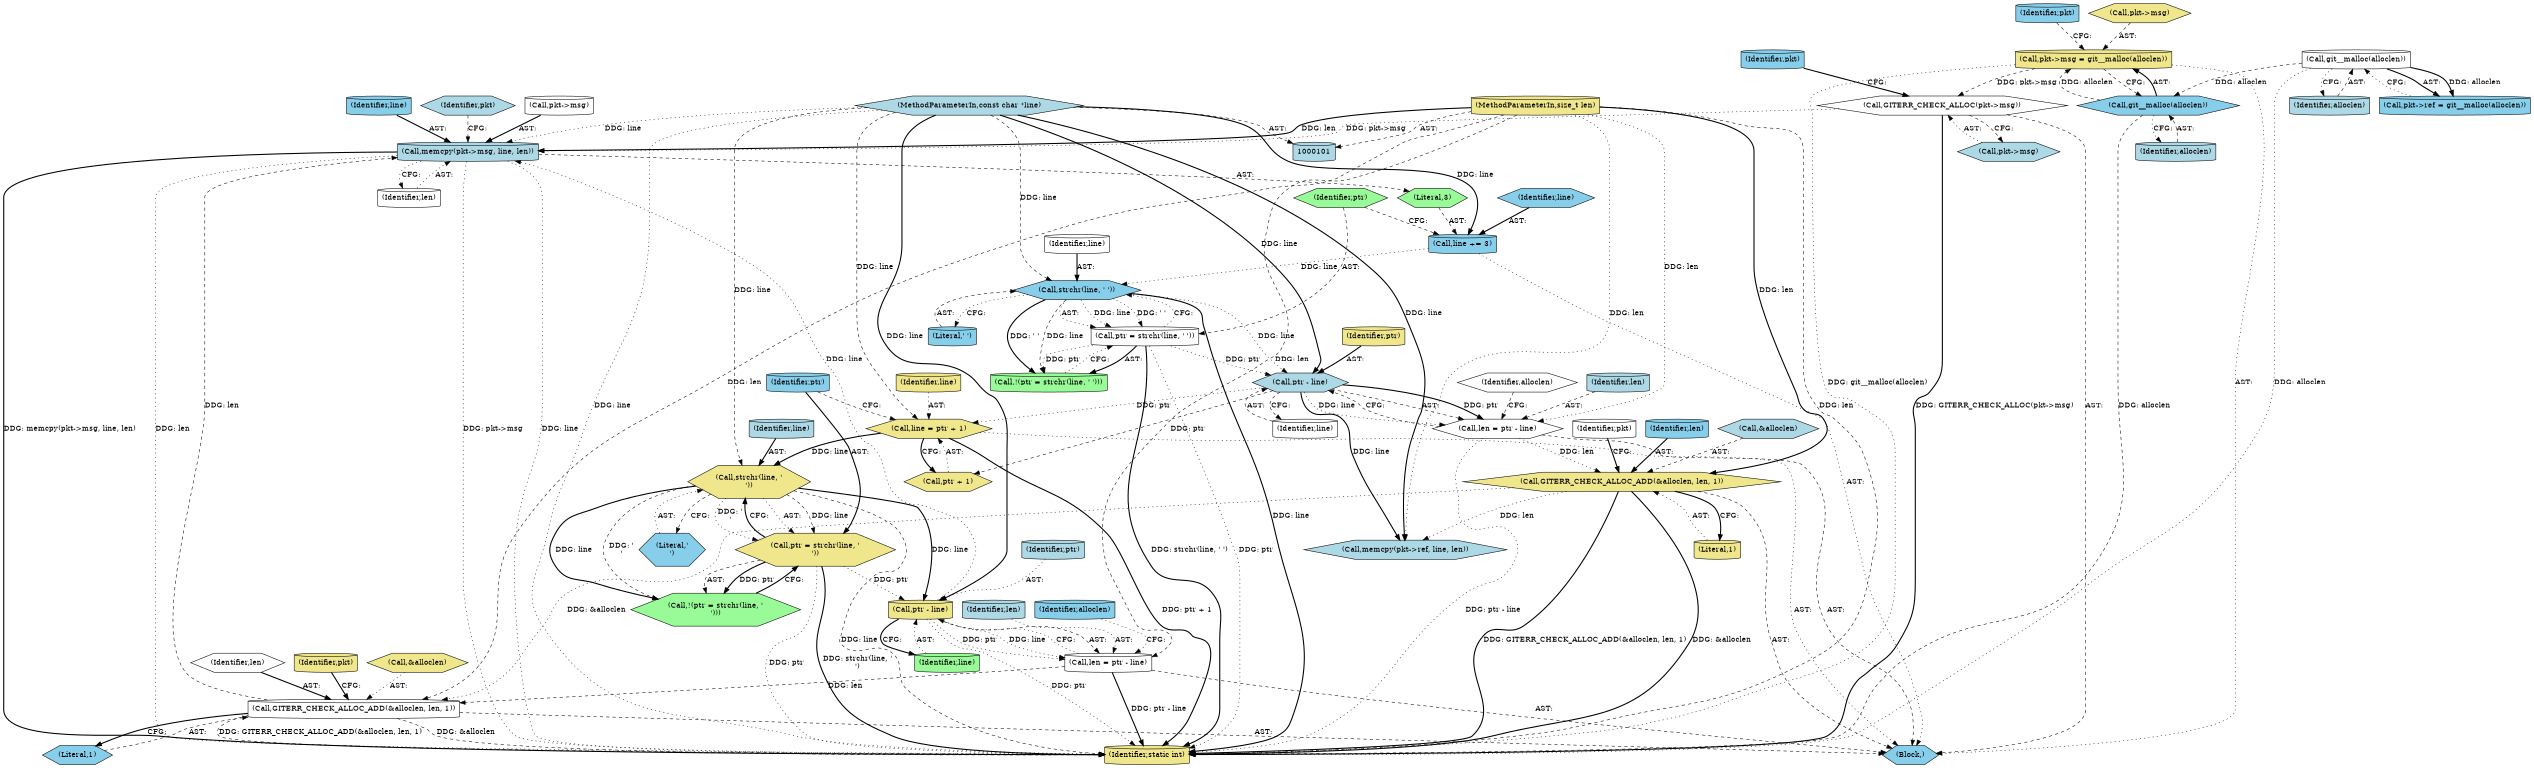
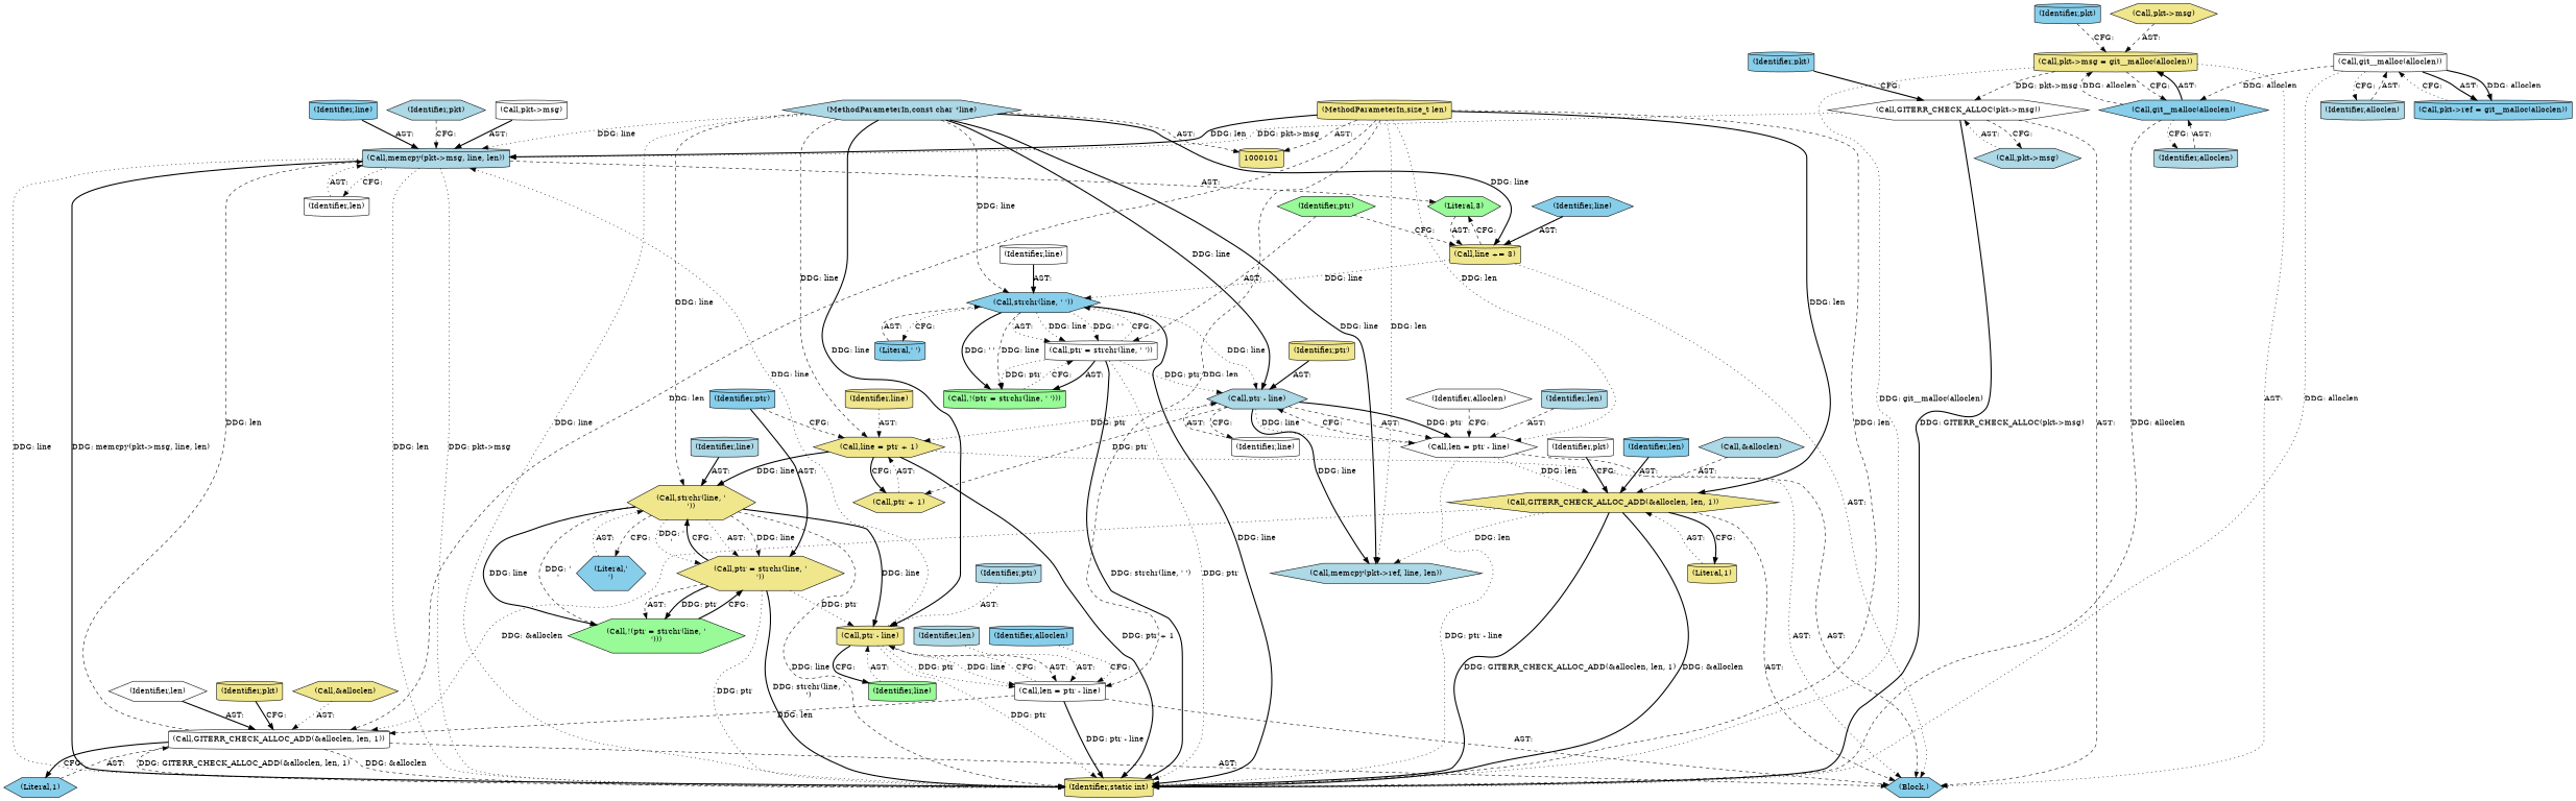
  digraph {
    node [fillcolor=khaki shape=cylinder style=filled]
    edge [style=dotted]
    n1 [fillcolor=lightblue label="(Call,memcpy(pkt->msg, line, len))"]
    n2 [fillcolor=white label="(Identifier,len)"]
    n3 [label="(Identifier,static int)"]
    n4 [fillcolor=palegreen label="(Literal,3)" shape=hexagon]
    n5 [fillcolor=skyblue label="(Block,)" shape=hexagon]
    n6 [fillcolor=white label="(Call,GITERR_CHECK_ALLOC(pkt->msg))" shape=hexagon]
    n7 [fillcolor=lightblue label="(Call,pkt->msg)" shape=hexagon]
    n8 [label="(Call,pkt->msg = git__malloc(alloclen))"]
    n9 [fillcolor=skyblue label="(Call,git__malloc(alloclen))" shape=hexagon]
    n10 [fillcolor=lightblue label="(Identifier,alloclen)"]
    n11 [fillcolor=white label="(Call,git__malloc(alloclen))"]
    n12 [fillcolor=lightblue label="(Identifier,alloclen)"]
    n13 [fillcolor=skyblue label="(Call,pkt->ref = git__malloc(alloclen))"]
    n14 [label="(Call,ptr - line)"]
    n15 [fillcolor=white label="(Call,len = ptr - line)"]
    n16 [fillcolor=palegreen label="(Identifier,line)"]
    n17 [fillcolor=white label="(Call,GITERR_CHECK_ALLOC_ADD(&alloclen, len, 1))"]
    n18 [label="(Call,ptr = strchr(line, '\n'))" shape=hexagon]
    n19 [label="(Call,strchr(line, '\n'))" shape=hexagon]
    n20 [fillcolor=palegreen label="(Call,!(ptr = strchr(line, '\n')))" shape=hexagon]
    n21 [fillcolor=skyblue label="(Literal,'\n')" shape=hexagon]
    n22 [label="(Call,line = ptr + 1)" shape=hexagon]
    n23 [label="(Call,ptr + 1)" shape=hexagon]
    n24 [fillcolor=lightblue label="(Call,ptr - line)" shape=hexagon]
    n25 [fillcolor=white label="(Call,len = ptr - line)" shape=hexagon]
    n26 [fillcolor=lightblue label="(Call,memcpy(pkt->ref, line, len))" shape=hexagon]
    n27 [fillcolor=white label="(Identifier,line)"]
    n28 [label="(Call,GITERR_CHECK_ALLOC_ADD(&alloclen, len, 1))" shape=hexagon]
    n29 [fillcolor=white label="(Call,ptr = strchr(line, ' '))"]
    n30 [fillcolor=skyblue label="(Call,strchr(line, ' '))" shape=hexagon]
    n31 [fillcolor=palegreen label="(Call,!(ptr = strchr(line, ' ')))"]
    n32 [fillcolor=skyblue label="(Literal,' ')"]
-   n33 [fillcolor=skyblue label="(Call,line += 3)"]
+   n33 [label="(Call,line += 3)"]
    n34 [fillcolor=lightblue label="(MethodParameterIn,const char *line)" shape=hexagon]
-   1000101 [fillcolor=lightblue]
+   1000101
    n36 [fillcolor=skyblue label="(Literal,1)" shape=hexagon]
    n37 [label="(Literal,1)"]
    n38 [label="(MethodParameterIn,size_t len)"]
    n39 [fillcolor=white label="(Identifier,pkt)"]
    n40 [fillcolor=lightblue label="(Identifier,pkt)" shape=hexagon]
    n41 [fillcolor=white label="(Call,pkt->msg)"]
    n42 [fillcolor=white label="(Identifier,alloclen)" shape=hexagon]
    n43 [fillcolor=lightblue label="(Identifier,len)"]
    n44 [fillcolor=white label="(Identifier,line)"]
    n45 [fillcolor=lightblue label="(Identifier,line)"]
    n46 [fillcolor=skyblue label="(Identifier,ptr)"]
    n47 [fillcolor=palegreen label="(Identifier,ptr)" shape=hexagon]
    n48 [fillcolor=skyblue label="(Identifier,alloclen)"]
    n49 [fillcolor=lightblue label="(Identifier,ptr)"]
    n50 [fillcolor=white label="(Identifier,len)" shape=hexagon]
    n51 [label="(Identifier,pkt)"]
    n52 [fillcolor=skyblue label="(Identifier,len)"]
    n53 [fillcolor=lightblue label="(Identifier,len)"]
    n54 [fillcolor=skyblue label="(Identifier,line)" shape=hexagon]
    n55 [label="(Call,&alloclen)" shape=hexagon]
    n56 [fillcolor=skyblue label="(Identifier,pkt)"]
    n57 [label="(Identifier,line)"]
    n58 [fillcolor=skyblue label="(Identifier,line)"]
    n59 [label="(Call,pkt->msg)" shape=hexagon]
    n60 [label="(Identifier,ptr)"]
    n61 [fillcolor=lightblue label="(Call,&alloclen)" shape=hexagon]
    n62 [fillcolor=skyblue label="(Identifier,pkt)"]
    n1 -> n2 [label="CFG: "]
    n1 -> n3 [label="DDG: len"]
    n1 -> n3 [label="DDG: pkt->msg"]
    n1 -> n3 [label="DDG: line"]
    n1 -> n3 [label="DDG: memcpy(pkt->msg, line, len)" style=bold]
    n1 -> n4 [label="AST: " style=dashed]
    n2 -> n1 [label="AST: "]
    n4 -> n33 [label="AST: " style=dashed]
    n6 -> n1 [label="DDG: pkt->msg"]
    n6 -> n3 [label="DDG: GITERR_CHECK_ALLOC(pkt->msg)" style=bold]
    n6 -> n5 [label="AST: " style=dashed]
    n6 -> n7 [label="CFG: " style=dashed]
    n7 -> n6 [label="AST: "]
    n8 -> n3 [label="DDG: git__malloc(alloclen)"]
    n8 -> n5 [label="AST: "]
    n8 -> n6 [label="DDG: pkt->msg" style=dashed]
    n8 -> n9 [label="CFG: " style=dashed]
    n9 -> n3 [label="DDG: alloclen" style=dashed]
    n9 -> n8 [label="AST: " style=bold]
    n9 -> n8 [label="DDG: alloclen" style=dashed]
    n9 -> n10 [label="CFG: "]
    n10 -> n9 [label="AST: " style=dashed]
    n11 -> n3 [label="DDG: alloclen"]
    n11 -> n9 [label="DDG: alloclen" style=dashed]
    n11 -> n12 [label="CFG: "]
    n11 -> n13 [label="AST: " style=bold]
    n11 -> n13 [label="DDG: alloclen" style=bold]
    n12 -> n11 [label="AST: " style=dashed]
    n13 -> n11 [label="CFG: "]
    n14 -> n1 [label="DDG: line"]
    n14 -> n3 [label="DDG: ptr"]
    n14 -> n15 [label="AST: " style=dashed]
    n14 -> n15 [label="DDG: ptr"]
    n14 -> n15 [label="DDG: line"]
    n14 -> n16 [label="CFG: " style=bold]
    n15 -> n3 [label="DDG: ptr - line" style=bold]
    n15 -> n5 [label="AST: " style=dashed]
    n15 -> n14 [label="CFG: "]
    n15 -> n17 [label="DDG: len" style=dashed]
    n16 -> n14 [label="AST: "]
    n17 -> n1 [label="DDG: len" style=dashed]
    n17 -> n3 [label="DDG: &alloclen" style=dashed]
    n17 -> n3 [label="DDG: GITERR_CHECK_ALLOC_ADD(&alloclen, len, 1)" style=dashed]
    n17 -> n5 [label="AST: " style=dashed]
    n17 -> n36 [label="CFG: " style=bold]
    n18 -> n3 [label="DDG: ptr"]
    n18 -> n3 [label="DDG: strchr(line, '\n')" style=bold]
    n18 -> n14 [label="DDG: ptr"]
    n18 -> n19 [label="CFG: " style=bold]
    n18 -> n20 [label="AST: " style=dashed]
    n18 -> n20 [label="DDG: ptr" style=bold]
    n19 -> n3 [label="DDG: line" style=dashed]
    n19 -> n14 [label="DDG: line" style=bold]
    n19 -> n18 [label="AST: "]
    n19 -> n18 [label="DDG: line" style=dashed]
    n19 -> n18 [label="DDG: '\n'"]
    n19 -> n20 [label="DDG: line" style=bold]
    n19 -> n20 [label="DDG: '\n'" style=dashed]
    n19 -> n21 [label="CFG: " style=dashed]
    n20 -> n18 [label="CFG: " style=bold]
    n21 -> n19 [label="AST: "]
    n22 -> n3 [label="DDG: ptr + 1" style=bold]
    n22 -> n5 [label="AST: "]
    n22 -> n19 [label="DDG: line" style=bold]
    n22 -> n23 [label="CFG: " style=bold]
    n23 -> n22 [label="AST: "]
    n24 -> n22 [label="DDG: ptr"]
    n24 -> n23 [label="DDG: ptr" style=dashed]
    n24 -> n25 [label="AST: " style=dashed]
    n24 -> n25 [label="DDG: ptr" style=bold]
    n24 -> n25 [label="DDG: line"]
    n24 -> n26 [label="DDG: line" style=bold]
    n24 -> n27 [label="CFG: " style=dashed]
    n25 -> n3 [label="DDG: ptr - line"]
    n25 -> n5 [label="AST: " style=dashed]
    n25 -> n24 [label="CFG: " style=dashed]
    n25 -> n28 [label="DDG: len"]
    n27 -> n24 [label="AST: " style=dashed]
    n28 -> n3 [label="DDG: &alloclen" style=bold]
    n28 -> n3 [label="DDG: GITERR_CHECK_ALLOC_ADD(&alloclen, len, 1)" style=bold]
    n28 -> n5 [label="AST: " style=dashed]
    n28 -> n17 [label="DDG: &alloclen"]
    n28 -> n26 [label="DDG: len"]
    n28 -> n37 [label="CFG: " style=bold]
    n29 -> n3 [label="DDG: strchr(line, ' ')" style=bold]
    n29 -> n3 [label="DDG: ptr"]
    n29 -> n24 [label="DDG: ptr"]
    n29 -> n30 [label="CFG: "]
    n29 -> n31 [label="AST: " style=bold]
    n29 -> n31 [label="DDG: ptr"]
    n30 -> n3 [label="DDG: line" style=bold]
    n30 -> n24 [label="DDG: line"]
    n30 -> n29 [label="AST: "]
    n30 -> n29 [label="DDG: line"]
    n30 -> n29 [label="DDG: ' '"]
    n30 -> n31 [label="DDG: line" style=dashed]
    n30 -> n31 [label="DDG: ' '" style=bold]
    n30 -> n32 [label="CFG: "]
    n31 -> n29 [label="CFG: "]
    n32 -> n30 [label="AST: " style=dashed]
+   n33 -> n4 [label="CFG: " style=dashed]
    n33 -> n5 [label="AST: "]
    n33 -> n30 [label="DDG: line"]
    n34 -> n1 [label="DDG: line"]
    n34 -> n3 [label="DDG: line"]
    n34 -> n14 [label="DDG: line" style=bold]
    n34 -> n19 [label="DDG: line" style=dashed]
    n34 -> n22 [label="DDG: line" style=dashed]
    n34 -> n24 [label="DDG: line" style=bold]
    n34 -> n26 [label="DDG: line" style=bold]
    n34 -> n30 [label="DDG: line" style=dashed]
    n34 -> n33 [label="DDG: line" style=bold]
    n34 -> 1000101 [label="AST: " style=dashed]
    n36 -> n17 [label="AST: " style=dashed]
    n37 -> n28 [label="AST: "]
    n38 -> n1 [label="DDG: len" style=bold]
    n38 -> n3 [label="DDG: len" style=dashed]
    n38 -> n15 [label="DDG: len" style=dashed]
    n38 -> n17 [label="DDG: len" style=dashed]
    n38 -> n25 [label="DDG: len"]
    n38 -> n26 [label="DDG: len"]
    n38 -> n28 [label="DDG: len" style=bold]
    n38 -> 1000101 [label="AST: " style=dashed]
    n39 -> n28 [label="CFG: " style=bold]
    n40 -> n1 [label="CFG: " style=dashed]
    n41 -> n1 [label="AST: " style=bold]
    n42 -> n25 [label="CFG: " style=dashed]
    n43 -> n15 [label="AST: "]
    n44 -> n30 [label="AST: " style=bold]
    n45 -> n19 [label="AST: " style=bold]
    n46 -> n18 [label="AST: " style=bold]
    n46 -> n22 [label="CFG: " style=dashed]
    n47 -> n29 [label="AST: " style=dashed]
    n47 -> n33 [label="CFG: " style=dashed]
    n48 -> n15 [label="CFG: "]
    n49 -> n14 [label="AST: "]
    n50 -> n17 [label="AST: " style=bold]
    n51 -> n17 [label="CFG: " style=bold]
    n52 -> n28 [label="AST: " style=bold]
    n53 -> n25 [label="AST: " style=dashed]
    n54 -> n33 [label="AST: " style=bold]
    n55 -> n17 [label="AST: "]
    n56 -> n8 [label="CFG: " style=dashed]
    n57 -> n22 [label="AST: "]
    n58 -> n1 [label="AST: " style=bold]
    n59 -> n8 [label="AST: " style=dashed]
    n60 -> n24 [label="AST: " style=bold]
    n61 -> n28 [label="AST: " style=dashed]
    n62 -> n6 [label="CFG: " style=bold]
  }
